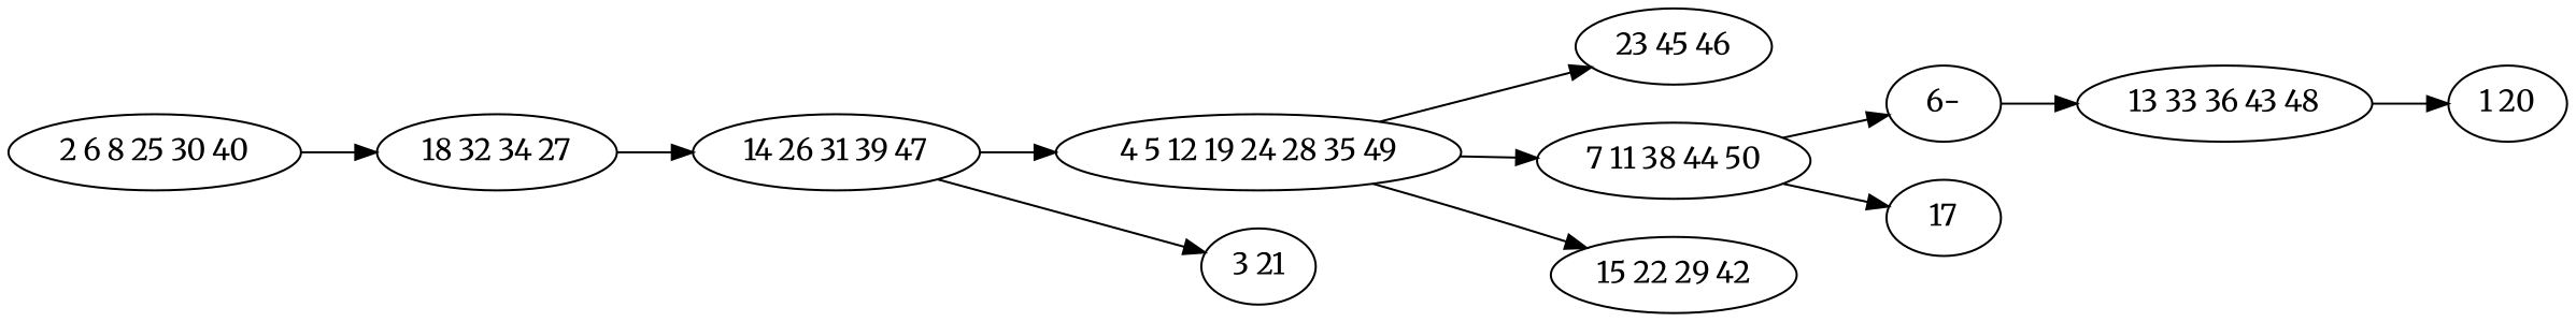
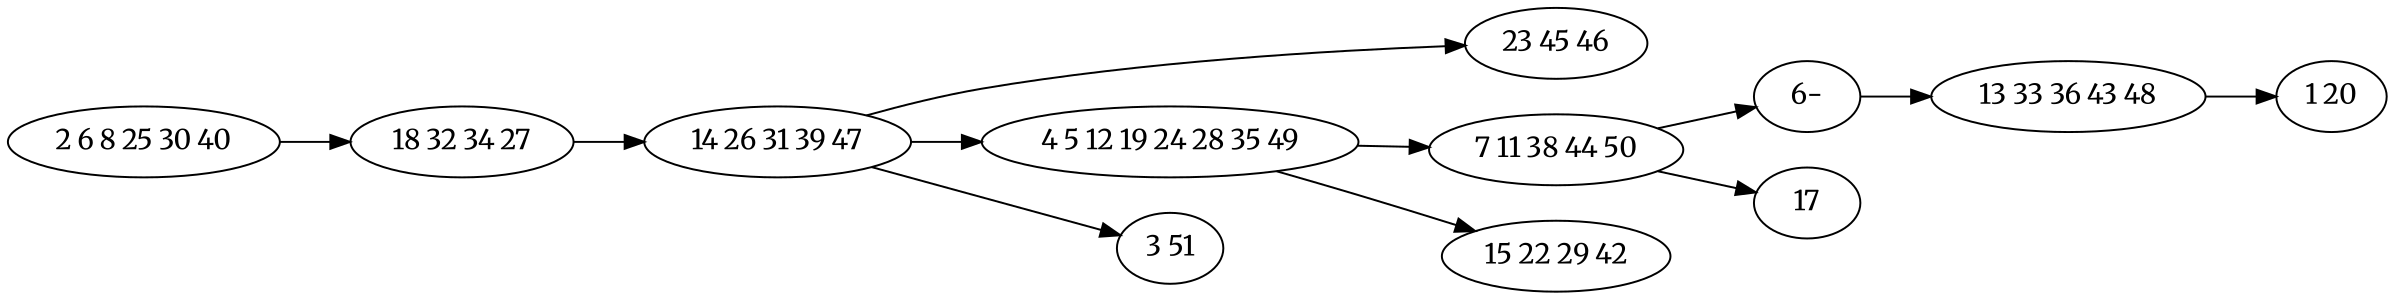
  digraph {
    fontname=Merriweather
    rankdir=LR
    node [fontname=Merriweather]
    edge [fontname=Merriweather]
    n1 [label="2 6 8 25 30 40"]
    n2 [label="18 32 34 27"]
    n3 [label="14 26 31 39 47"]
    n4 [label="4 5 12 19 24 28 35 49"]
    n5 [label="23 45 46"]
-   n6 [label="3 21"]
+   n6 [label="3 51"]
    n7 [label="7 11 38 44 50"]
    n8 [label="15 22 29 42"]
    n9 [label="6-"]
    n10 [label=17]
    n11 [label="13 33 36 43 48"]
    n12 [label="1 20"]
    n1 -> n2
    n2 -> n3
    n3 -> n4
-   n4 -> n5
+   n3 -> n5
    n3 -> n6
    n4 -> n7
    n4 -> n8
    n7 -> n9
    n7 -> n10
    n9 -> n11
    n11 -> n12
  }
